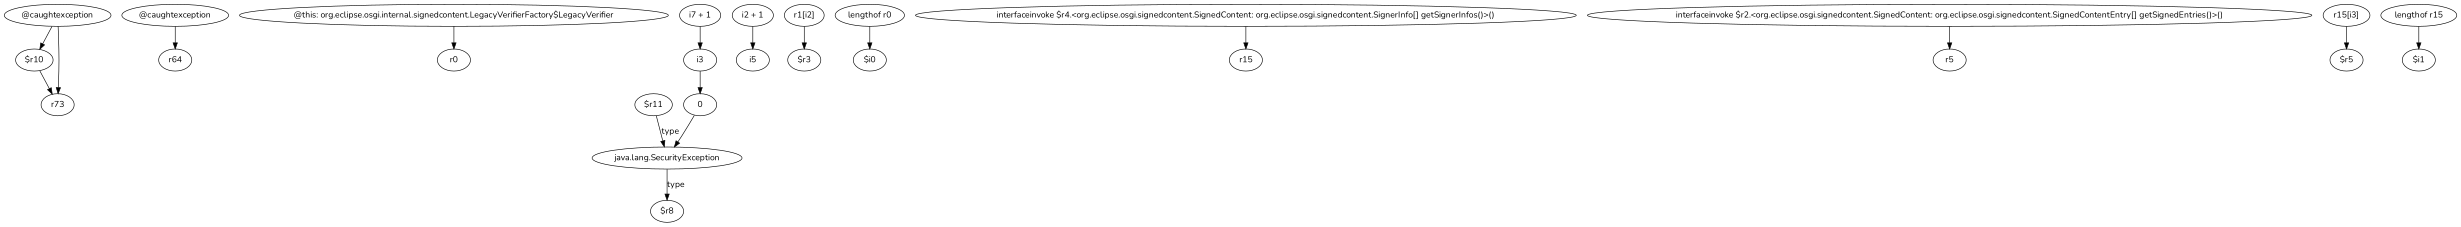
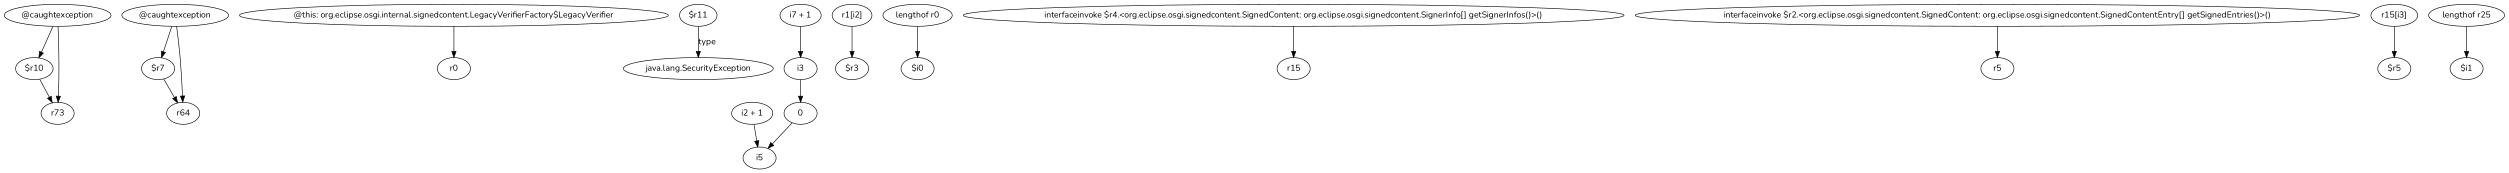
  digraph {
    fontname=Nunito
    node [fontname=Nunito]
    edge [fontname=Nunito]
    n1 [label="$r10"]
    n2 [label=r73]
    n3 [label="@caughtexception"]
+   n4 [label="$r7"]
    n5 [label=r64]
    n6 [label="@this: org.eclipse.osgi.internal.signedcontent.LegacyVerifierFactory$LegacyVerifier"]
    n7 [label=r0]
    n8 [label="java.lang.SecurityException"]
-   n9 [label="$r8"]
    n10 [label="$r11"]
    n11 [label="i2 + 1"]
    n12 [label=i5]
    n13 [label="r1[i2]"]
    n14 [label="$r3"]
    n15 [label="lengthof r0"]
    n16 [label="$i0"]
    n17 [label="interfaceinvoke $r4.<org.eclipse.osgi.signedcontent.SignedContent: org.eclipse.osgi.signedcontent.SignerInfo[] getSignerInfos()>()"]
    n18 [label=r15]
    n19 [label="interfaceinvoke $r2.<org.eclipse.osgi.signedcontent.SignedContent: org.eclipse.osgi.signedcontent.SignedContentEntry[] getSignedEntries()>()"]
    n20 [label=r5]
    n21 [label="i7 + 1"]
    n22 [label=i3]
    n23 [label=0]
    n24 [label="@caughtexception"]
    n25 [label="r15[i3]"]
    n26 [label="$r5"]
-   n27 [label="lengthof r15"]
+   n27 [label="lengthof r25"]
    n28 [label="$i1"]
    n1 -> n2
+   n3 -> n4
    n3 -> n5
+   n4 -> n5
    n6 -> n7
-   n8 -> n9 [label=type]
    n10 -> n8 [label=type]
    n11 -> n12
    n13 -> n14
    n15 -> n16
    n17 -> n18
    n19 -> n20
    n21 -> n22
    n22 -> n23
-   n23 -> n8
+   n23 -> n12
    n24 -> n1
    n24 -> n2
    n25 -> n26
    n27 -> n28
  }
